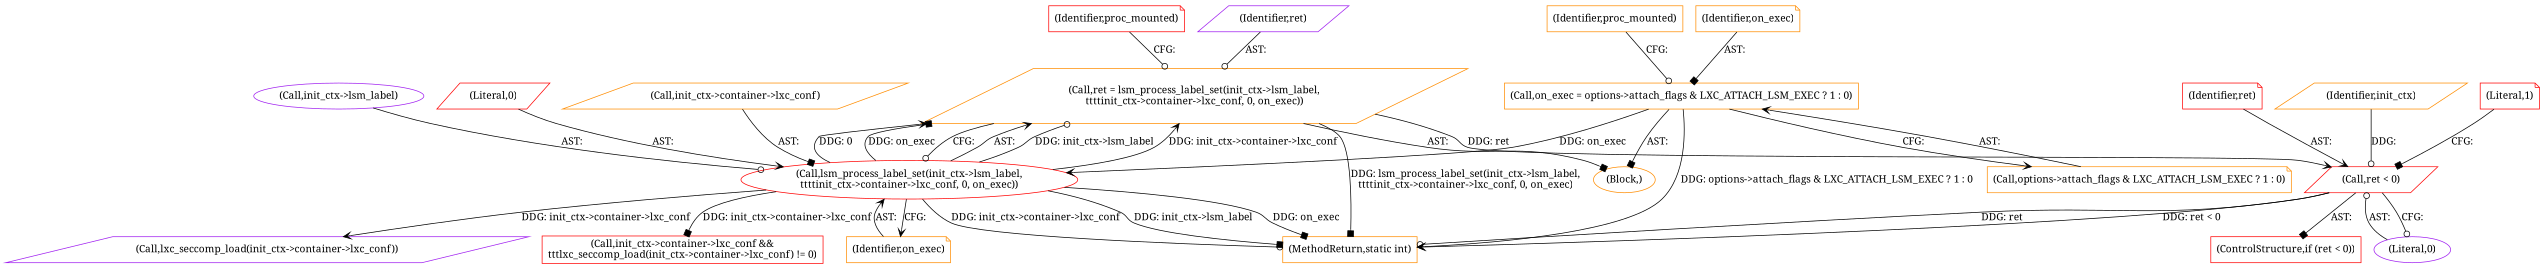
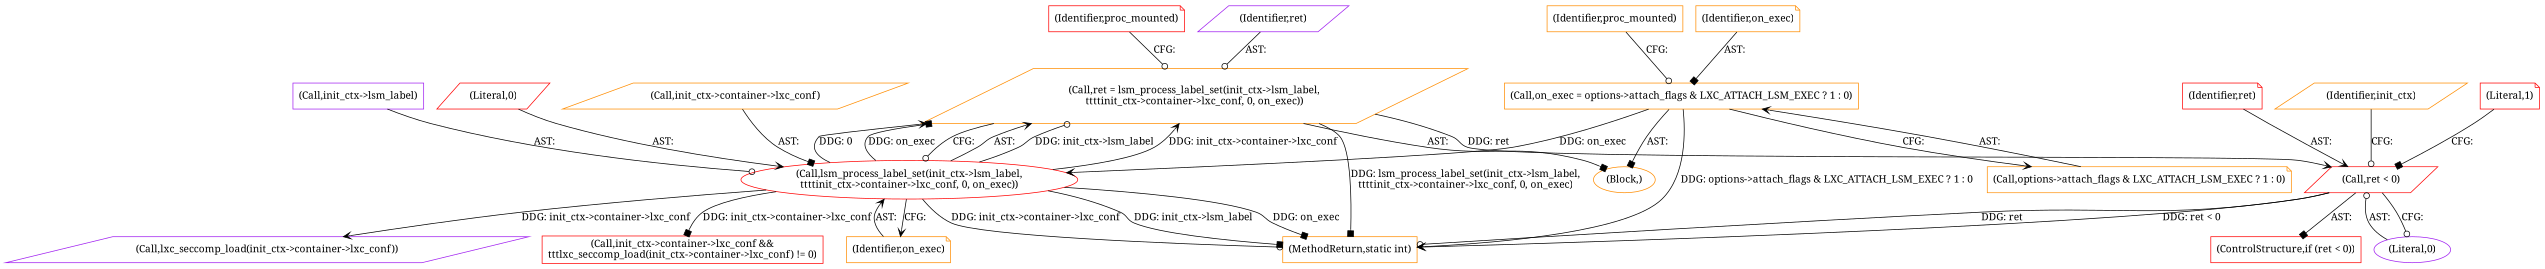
  digraph {
    fontname="Noto Serif"
    node [color=darkorange fontname="Noto Serif" shape=parallelogram]
    edge [arrowhead=vee fontname="Noto Serif"]
    n1 [label="(Call,ret = lsm_process_label_set(init_ctx->lsm_label,\n\t\t\t\tinit_ctx->container->lxc_conf, 0, on_exec))"]
    n2 [color=red label="(Call,lsm_process_label_set(init_ctx->lsm_label,\n\t\t\t\tinit_ctx->container->lxc_conf, 0, on_exec))" shape=ellipse]
    n3 [color=red label="(Call,ret < 0)"]
    n4 [label="(Block,)" shape=ellipse]
    n5 [label="(MethodReturn,static int)" shape=box]
    n6 [color=purple label="(Call,lxc_seccomp_load(init_ctx->container->lxc_conf))"]
    n7 [color=red label="(Call,init_ctx->container->lxc_conf &&\n\t\t\tlxc_seccomp_load(init_ctx->container->lxc_conf) != 0)" shape=box]
    n8 [label="(Identifier,on_exec)" shape=note]
    n9 [color=red label="(ControlStructure,if (ret < 0))" shape=box]
    n10 [color=purple label="(Literal,0)" shape=ellipse]
    n11 [label="(Call,on_exec = options->attach_flags & LXC_ATTACH_LSM_EXEC ? 1 : 0)" shape=box]
    n12 [label="(Call,options->attach_flags & LXC_ATTACH_LSM_EXEC ? 1 : 0)" shape=note]
    n13 [label="(Call,init_ctx->container->lxc_conf)"]
    n14 [color=red label="(Identifier,ret)" shape=note]
-   n15 [color=purple label="(Call,init_ctx->lsm_label)" shape=ellipse]
+   n15 [color=purple label="(Call,init_ctx->lsm_label)" shape=box]
    n16 [label="(Identifier,init_ctx)"]
    n17 [label="(Identifier,proc_mounted)" shape=box]
    n18 [color=red label="(Literal,0)"]
    n19 [label="(Identifier,on_exec)" shape=note]
    n20 [color=red label="(Identifier,proc_mounted)" shape=note]
    n21 [color=purple label="(Identifier,ret)"]
    n22 [color=red label="(Literal,1)" shape=note]
    n1 -> n2 [arrowhead=odot label="CFG: "]
    n1 -> n3 [label="DDG: ret"]
    n1 -> n4 [arrowhead=box label="AST: "]
    n1 -> n5 [arrowhead=box label="DDG: lsm_process_label_set(init_ctx->lsm_label,\n\t\t\t\tinit_ctx->container->lxc_conf, 0, on_exec)"]
    n2 -> n1 [label="AST: "]
    n2 -> n1 [arrowhead=odot label="DDG: init_ctx->lsm_label"]
    n2 -> n1 [label="DDG: init_ctx->container->lxc_conf"]
    n2 -> n1 [label="DDG: 0"]
    n2 -> n1 [arrowhead=box label="DDG: on_exec"]
    n2 -> n5 [arrowhead=box label="DDG: on_exec"]
    n2 -> n5 [arrowhead=odot label="DDG: init_ctx->container->lxc_conf"]
    n2 -> n5 [arrowhead=box label="DDG: init_ctx->lsm_label"]
    n2 -> n6 [label="DDG: init_ctx->container->lxc_conf"]
    n2 -> n7 [arrowhead=box label="DDG: init_ctx->container->lxc_conf"]
    n2 -> n8 [label="CFG: "]
    n3 -> n5 [label="DDG: ret < 0"]
    n3 -> n5 [arrowhead=odot label="DDG: ret"]
    n3 -> n9 [arrowhead=box label="AST: "]
    n3 -> n10 [arrowhead=odot label="CFG: "]
    n8 -> n2 [label="AST: "]
    n10 -> n3 [arrowhead=odot label="AST: "]
    n11 -> n2 [label="DDG: on_exec"]
    n11 -> n4 [arrowhead=box label="AST: "]
    n11 -> n5 [label="DDG: options->attach_flags & LXC_ATTACH_LSM_EXEC ? 1 : 0"]
    n11 -> n12 [label="CFG: "]
    n12 -> n11 [label="AST: "]
    n13 -> n2 [arrowhead=box label="AST: "]
    n14 -> n3 [label="AST: "]
    n15 -> n2 [arrowhead=odot label="AST: "]
-   n16 -> n3 [arrowhead=odot label="DDG: "]
+   n16 -> n3 [arrowhead=odot label="CFG: "]
    n17 -> n11 [arrowhead=odot label="CFG: "]
    n18 -> n2 [label="AST: "]
    n19 -> n11 [arrowhead=box label="AST: "]
    n20 -> n1 [arrowhead=odot label="CFG: "]
    n21 -> n1 [arrowhead=odot label="AST: "]
    n22 -> n3 [arrowhead=box label="CFG: "]
  }
